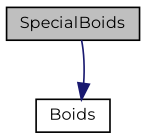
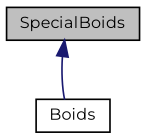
  digraph {
    fontname=Montserrat
    node [color=black fontname=Montserrat fontsize=10 shape=record style=filled]
    n1 [fillcolor=grey75 fontcolor=black height=0.2 label=SpecialBoids width=0.4]
    n2 [fillcolor=white height=0.2 label=Boids width=0.4]
-   n2 -> n1 [color=midnightblue dir=back fontname=Montserrat fontsize=10 labelfontname=Helvetica labelfontsize=10 style=solid]
+   n1 -> n2 [color=midnightblue dir=back fontname=Montserrat fontsize=10 labelfontname=Helvetica labelfontsize=10 style=solid]
  }
